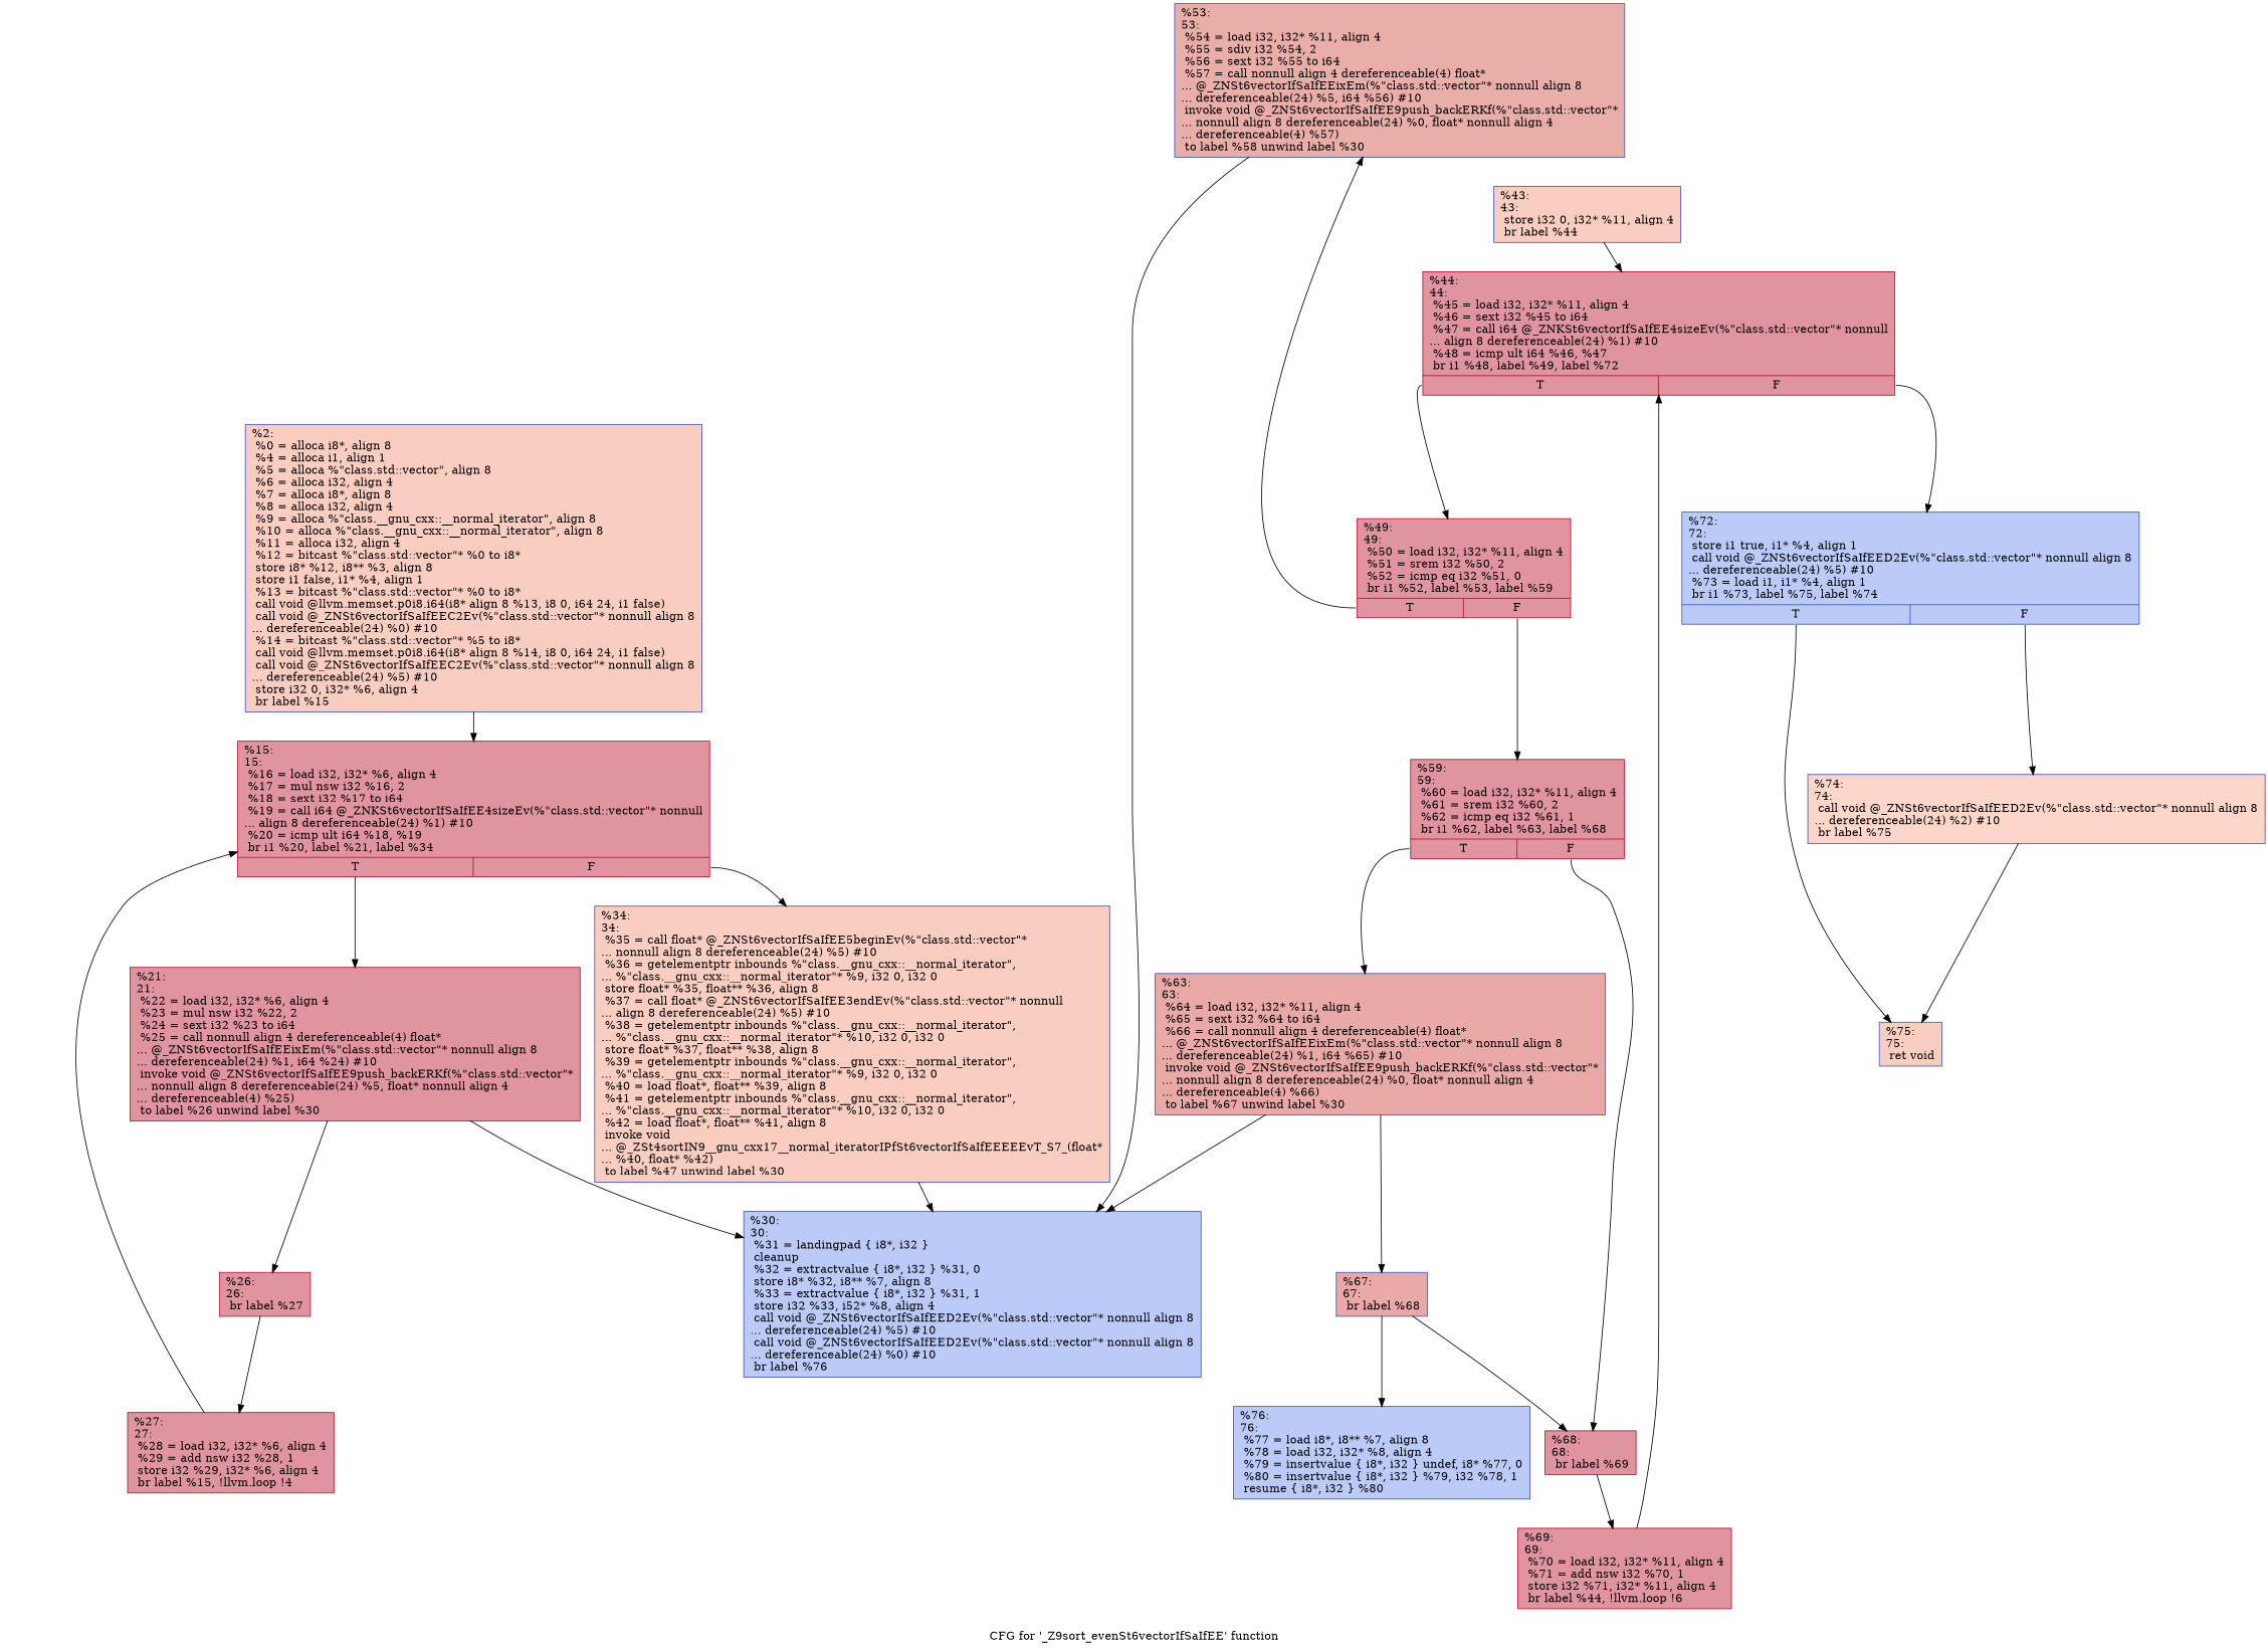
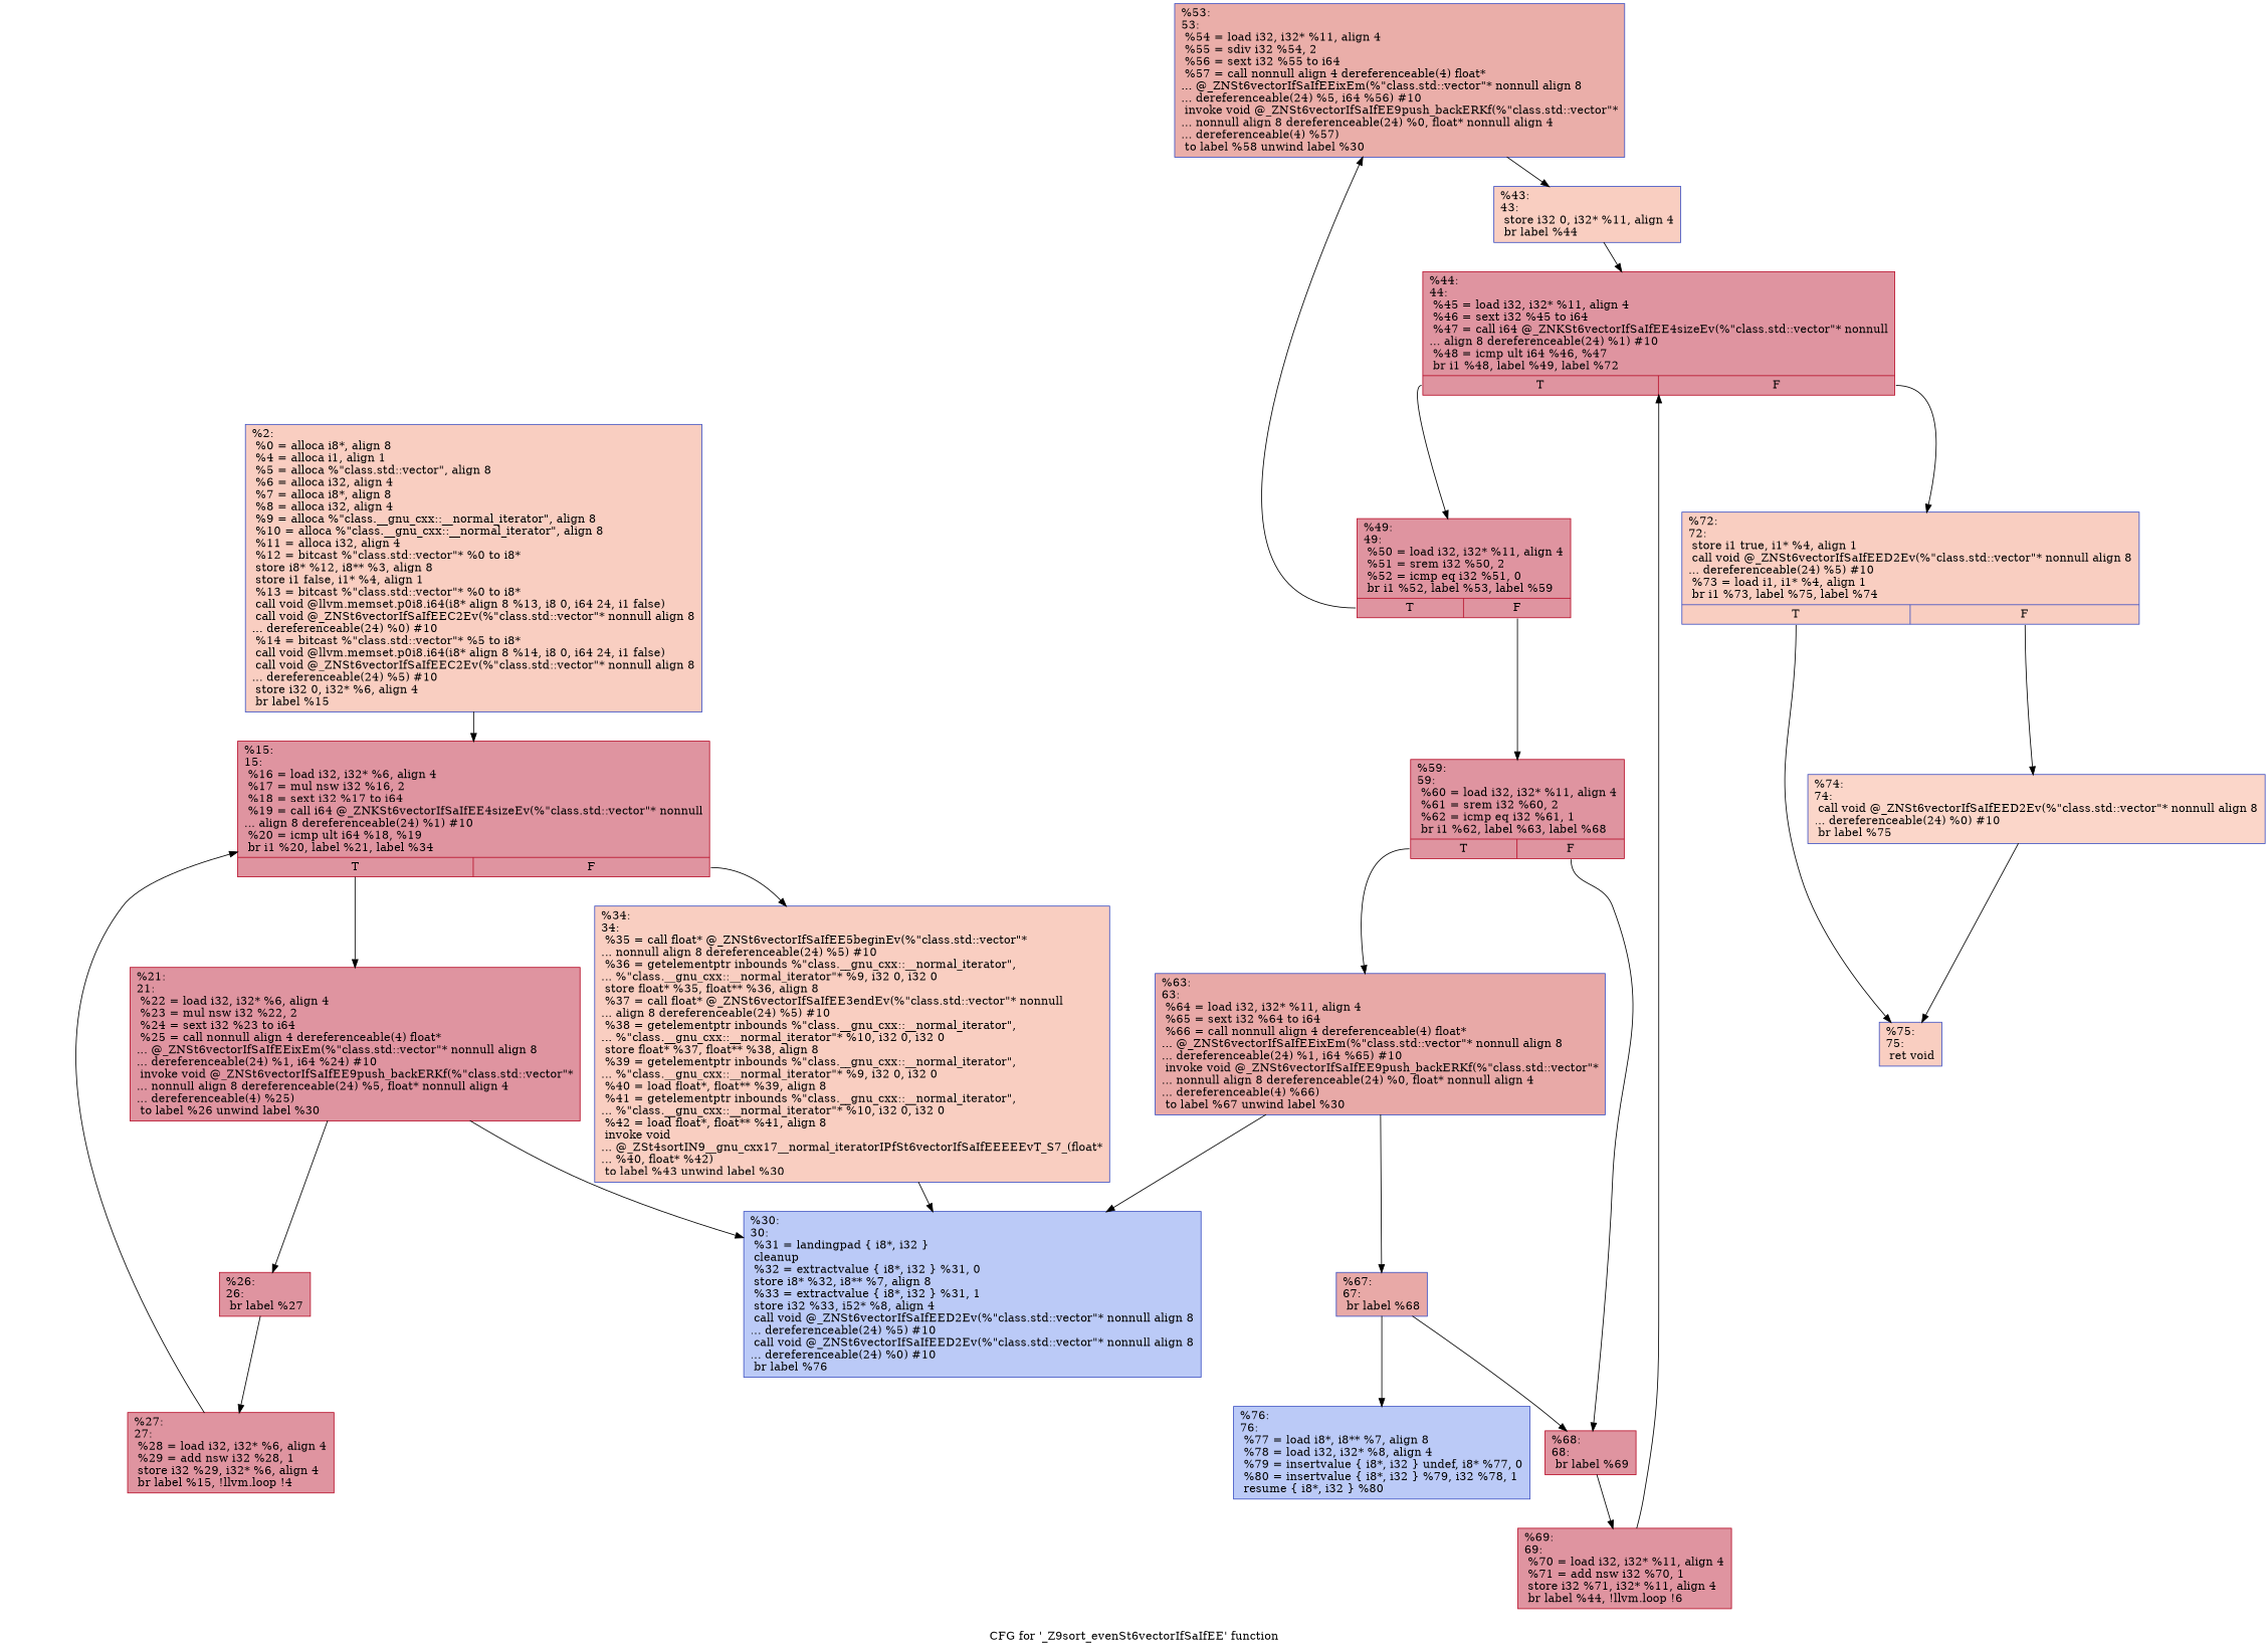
  digraph {
    label="CFG for '_Z9sort_evenSt6vectorIfSaIfEE' function"
    node [color="#3d50c3ff" fillcolor="#b70d2870" shape=record style=filled]
    n1 [fillcolor="#f2907270" label="{%2:\l  %0 = alloca i8*, align 8\l  %4 = alloca i1, align 1\l  %5 = alloca %\"class.std::vector\", align 8\l  %6 = alloca i32, align 4\l  %7 = alloca i8*, align 8\l  %8 = alloca i32, align 4\l  %9 = alloca %\"class.__gnu_cxx::__normal_iterator\", align 8\l  %10 = alloca %\"class.__gnu_cxx::__normal_iterator\", align 8\l  %11 = alloca i32, align 4\l  %12 = bitcast %\"class.std::vector\"* %0 to i8*\l  store i8* %12, i8** %3, align 8\l  store i1 false, i1* %4, align 1\l  %13 = bitcast %\"class.std::vector\"* %0 to i8*\l  call void @llvm.memset.p0i8.i64(i8* align 8 %13, i8 0, i64 24, i1 false)\l  call void @_ZNSt6vectorIfSaIfEEC2Ev(%\"class.std::vector\"* nonnull align 8\l... dereferenceable(24) %0) #10\l  %14 = bitcast %\"class.std::vector\"* %5 to i8*\l  call void @llvm.memset.p0i8.i64(i8* align 8 %14, i8 0, i64 24, i1 false)\l  call void @_ZNSt6vectorIfSaIfEEC2Ev(%\"class.std::vector\"* nonnull align 8\l... dereferenceable(24) %5) #10\l  store i32 0, i32* %6, align 4\l  br label %15\l}"]
    n2 [color="#b70d28ff" label="{%15:\l15:                                               \l  %16 = load i32, i32* %6, align 4\l  %17 = mul nsw i32 %16, 2\l  %18 = sext i32 %17 to i64\l  %19 = call i64 @_ZNKSt6vectorIfSaIfEE4sizeEv(%\"class.std::vector\"* nonnull\l... align 8 dereferenceable(24) %1) #10\l  %20 = icmp ult i64 %18, %19\l  br i1 %20, label %21, label %34\l|{<s0>T|<s1>F}}"]
    n3 [color="#b70d28ff" label="{%21:\l21:                                               \l  %22 = load i32, i32* %6, align 4\l  %23 = mul nsw i32 %22, 2\l  %24 = sext i32 %23 to i64\l  %25 = call nonnull align 4 dereferenceable(4) float*\l... @_ZNSt6vectorIfSaIfEEixEm(%\"class.std::vector\"* nonnull align 8\l... dereferenceable(24) %1, i64 %24) #10\l  invoke void @_ZNSt6vectorIfSaIfEE9push_backERKf(%\"class.std::vector\"*\l... nonnull align 8 dereferenceable(24) %5, float* nonnull align 4\l... dereferenceable(4) %25)\l          to label %26 unwind label %30\l}"]
-   n4 [fillcolor="#f2907270" label="{%34:\l34:                                               \l  %35 = call float* @_ZNSt6vectorIfSaIfEE5beginEv(%\"class.std::vector\"*\l... nonnull align 8 dereferenceable(24) %5) #10\l  %36 = getelementptr inbounds %\"class.__gnu_cxx::__normal_iterator\",\l... %\"class.__gnu_cxx::__normal_iterator\"* %9, i32 0, i32 0\l  store float* %35, float** %36, align 8\l  %37 = call float* @_ZNSt6vectorIfSaIfEE3endEv(%\"class.std::vector\"* nonnull\l... align 8 dereferenceable(24) %5) #10\l  %38 = getelementptr inbounds %\"class.__gnu_cxx::__normal_iterator\",\l... %\"class.__gnu_cxx::__normal_iterator\"* %10, i32 0, i32 0\l  store float* %37, float** %38, align 8\l  %39 = getelementptr inbounds %\"class.__gnu_cxx::__normal_iterator\",\l... %\"class.__gnu_cxx::__normal_iterator\"* %9, i32 0, i32 0\l  %40 = load float*, float** %39, align 8\l  %41 = getelementptr inbounds %\"class.__gnu_cxx::__normal_iterator\",\l... %\"class.__gnu_cxx::__normal_iterator\"* %10, i32 0, i32 0\l  %42 = load float*, float** %41, align 8\l  invoke void\l... @_ZSt4sortIN9__gnu_cxx17__normal_iteratorIPfSt6vectorIfSaIfEEEEEvT_S7_(float*\l... %40, float* %42)\l          to label %47 unwind label %30\l}"]
+   n4 [fillcolor="#f2907270" label="{%34:\l34:                                               \l  %35 = call float* @_ZNSt6vectorIfSaIfEE5beginEv(%\"class.std::vector\"*\l... nonnull align 8 dereferenceable(24) %5) #10\l  %36 = getelementptr inbounds %\"class.__gnu_cxx::__normal_iterator\",\l... %\"class.__gnu_cxx::__normal_iterator\"* %9, i32 0, i32 0\l  store float* %35, float** %36, align 8\l  %37 = call float* @_ZNSt6vectorIfSaIfEE3endEv(%\"class.std::vector\"* nonnull\l... align 8 dereferenceable(24) %5) #10\l  %38 = getelementptr inbounds %\"class.__gnu_cxx::__normal_iterator\",\l... %\"class.__gnu_cxx::__normal_iterator\"* %10, i32 0, i32 0\l  store float* %37, float** %38, align 8\l  %39 = getelementptr inbounds %\"class.__gnu_cxx::__normal_iterator\",\l... %\"class.__gnu_cxx::__normal_iterator\"* %9, i32 0, i32 0\l  %40 = load float*, float** %39, align 8\l  %41 = getelementptr inbounds %\"class.__gnu_cxx::__normal_iterator\",\l... %\"class.__gnu_cxx::__normal_iterator\"* %10, i32 0, i32 0\l  %42 = load float*, float** %41, align 8\l  invoke void\l... @_ZSt4sortIN9__gnu_cxx17__normal_iteratorIPfSt6vectorIfSaIfEEEEEvT_S7_(float*\l... %40, float* %42)\l          to label %43 unwind label %30\l}"]
    n5 [color="#b70d28ff" label="{%26:\l26:                                               \l  br label %27\l}"]
    n6 [fillcolor="#6687ed70" label="{%30:\l30:                                               \l  %31 = landingpad \{ i8*, i32 \}\l          cleanup\l  %32 = extractvalue \{ i8*, i32 \} %31, 0\l  store i8* %32, i8** %7, align 8\l  %33 = extractvalue \{ i8*, i32 \} %31, 1\l  store i32 %33, i52* %8, align 4\l  call void @_ZNSt6vectorIfSaIfEED2Ev(%\"class.std::vector\"* nonnull align 8\l... dereferenceable(24) %5) #10\l  call void @_ZNSt6vectorIfSaIfEED2Ev(%\"class.std::vector\"* nonnull align 8\l... dereferenceable(24) %0) #10\l  br label %76\l}"]
    n7 [color="#b70d28ff" label="{%27:\l27:                                               \l  %28 = load i32, i32* %6, align 4\l  %29 = add nsw i32 %28, 1\l  store i32 %29, i32* %6, align 4\l  br label %15, !llvm.loop !4\l}"]
    n8 [fillcolor="#f2907270" label="{%43:\l43:                                               \l  store i32 0, i32* %11, align 4\l  br label %44\l}"]
    n9 [color="#b70d28ff" label="{%44:\l44:                                               \l  %45 = load i32, i32* %11, align 4\l  %46 = sext i32 %45 to i64\l  %47 = call i64 @_ZNKSt6vectorIfSaIfEE4sizeEv(%\"class.std::vector\"* nonnull\l... align 8 dereferenceable(24) %1) #10\l  %48 = icmp ult i64 %46, %47\l  br i1 %48, label %49, label %72\l|{<s0>T|<s1>F}}"]
    n10 [fillcolor="#6687ed70" label="{%76:\l76:                                               \l  %77 = load i8*, i8** %7, align 8\l  %78 = load i32, i32* %8, align 4\l  %79 = insertvalue \{ i8*, i32 \} undef, i8* %77, 0\l  %80 = insertvalue \{ i8*, i32 \} %79, i32 %78, 1\l  resume \{ i8*, i32 \} %80\l}"]
    n11 [color="#b70d28ff" label="{%49:\l49:                                               \l  %50 = load i32, i32* %11, align 4\l  %51 = srem i32 %50, 2\l  %52 = icmp eq i32 %51, 0\l  br i1 %52, label %53, label %59\l|{<s0>T|<s1>F}}"]
-   n12 [fillcolor="#6687ed70" label="{%72:\l72:                                               \l  store i1 true, i1* %4, align 1\l  call void @_ZNSt6vectorIfSaIfEED2Ev(%\"class.std::vector\"* nonnull align 8\l... dereferenceable(24) %5) #10\l  %73 = load i1, i1* %4, align 1\l  br i1 %73, label %75, label %74\l|{<s0>T|<s1>F}}"]
+   n12 [fillcolor="#f2907270" label="{%72:\l72:                                               \l  store i1 true, i1* %4, align 1\l  call void @_ZNSt6vectorIfSaIfEED2Ev(%\"class.std::vector\"* nonnull align 8\l... dereferenceable(24) %5) #10\l  %73 = load i1, i1* %4, align 1\l  br i1 %73, label %75, label %74\l|{<s0>T|<s1>F}}"]
    n13 [fillcolor="#d0473d70" label="{%53:\l53:                                               \l  %54 = load i32, i32* %11, align 4\l  %55 = sdiv i32 %54, 2\l  %56 = sext i32 %55 to i64\l  %57 = call nonnull align 4 dereferenceable(4) float*\l... @_ZNSt6vectorIfSaIfEEixEm(%\"class.std::vector\"* nonnull align 8\l... dereferenceable(24) %5, i64 %56) #10\l  invoke void @_ZNSt6vectorIfSaIfEE9push_backERKf(%\"class.std::vector\"*\l... nonnull align 8 dereferenceable(24) %0, float* nonnull align 4\l... dereferenceable(4) %57)\l          to label %58 unwind label %30\l}"]
    n14 [color="#b70d28ff" label="{%59:\l59:                                               \l  %60 = load i32, i32* %11, align 4\l  %61 = srem i32 %60, 2\l  %62 = icmp eq i32 %61, 1\l  br i1 %62, label %63, label %68\l|{<s0>T|<s1>F}}"]
    n15 [fillcolor="#f2907270" label="{%75:\l75:                                               \l  ret void\l}"]
-   n16 [fillcolor="#f6a38570" label="{%74:\l74:                                               \l  call void @_ZNSt6vectorIfSaIfEED2Ev(%\"class.std::vector\"* nonnull align 8\l... dereferenceable(24) %2) #10\l  br label %75\l}"]
+   n16 [fillcolor="#f6a38570" label="{%74:\l74:                                               \l  call void @_ZNSt6vectorIfSaIfEED2Ev(%\"class.std::vector\"* nonnull align 8\l... dereferenceable(24) %0) #10\l  br label %75\l}"]
    n17 [fillcolor="#ca3b3770" label="{%63:\l63:                                               \l  %64 = load i32, i32* %11, align 4\l  %65 = sext i32 %64 to i64\l  %66 = call nonnull align 4 dereferenceable(4) float*\l... @_ZNSt6vectorIfSaIfEEixEm(%\"class.std::vector\"* nonnull align 8\l... dereferenceable(24) %1, i64 %65) #10\l  invoke void @_ZNSt6vectorIfSaIfEE9push_backERKf(%\"class.std::vector\"*\l... nonnull align 8 dereferenceable(24) %0, float* nonnull align 4\l... dereferenceable(4) %66)\l          to label %67 unwind label %30\l}"]
    n18 [color="#b70d28ff" label="{%68:\l68:                                               \l  br label %69\l}"]
    n19 [fillcolor="#ca3b3770" label="{%67:\l67:                                               \l  br label %68\l}"]
    n20 [color="#b70d28ff" label="{%69:\l69:                                               \l  %70 = load i32, i32* %11, align 4\l  %71 = add nsw i32 %70, 1\l  store i32 %71, i32* %11, align 4\l  br label %44, !llvm.loop !6\l}"]
    n1 -> n2
    n2 -> n3 [tailport=s0]
    n2 -> n4 [tailport=s1]
    n3 -> n5
    n3 -> n6
    n4 -> n6
    n5 -> n7
    n7 -> n2
    n8 -> n9
    n9 -> n11 [tailport=s0]
    n9 -> n12 [tailport=s1]
    n11 -> n13 [tailport=s0]
    n11 -> n14 [tailport=s1]
    n12 -> n15 [tailport=s0]
    n12 -> n16 [tailport=s1]
-   n13 -> n6
+   n13 -> n8
    n14 -> n17 [tailport=s0]
    n14 -> n18 [tailport=s1]
    n16 -> n15
    n17 -> n6
    n17 -> n19
    n18 -> n20
    n19 -> n10
    n19 -> n18
    n20 -> n9
  }
